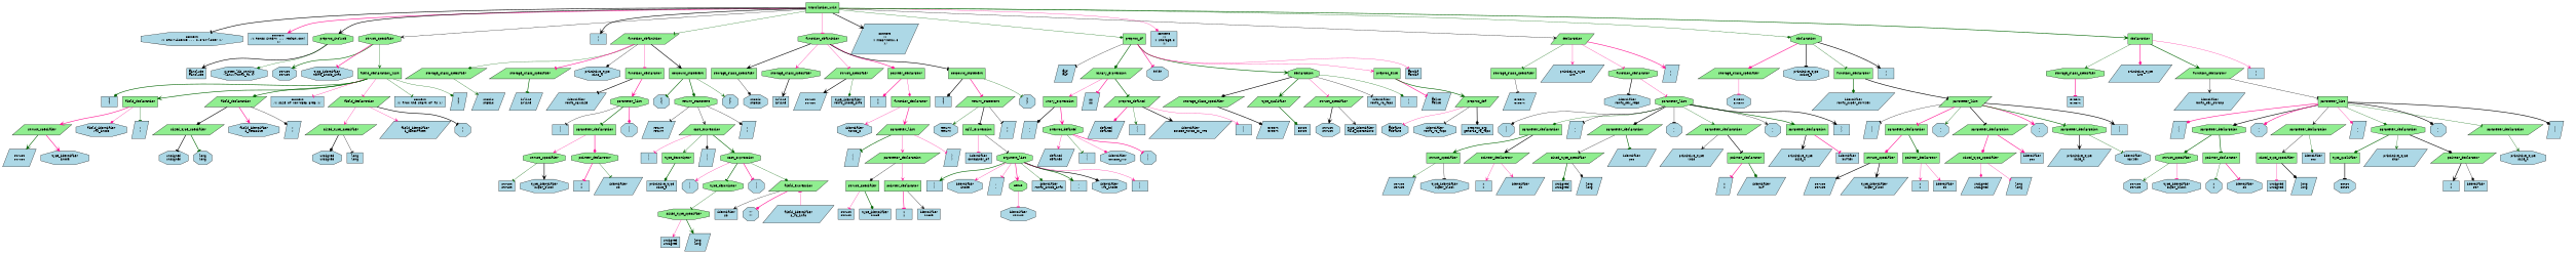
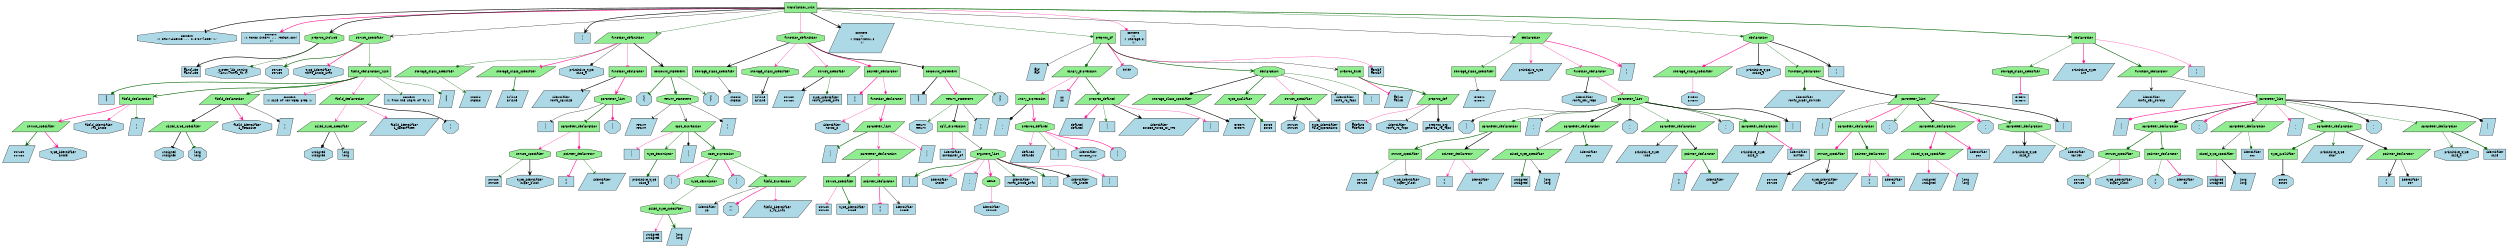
  digraph {
    fontname="DejaVu Sans Mono"
    rankdir=TB
    node [fillcolor=lightblue fontname="DejaVu Sans Mono" fontsize=10 shape=parallelogram style=filled]
    edge [arrowhead=vee color=deeppink fontname="DejaVu Sans Mono" fontsize=8 style=bold]
    n1 [fillcolor=lightgreen label=translation_unit shape=box]
    n2 [label="comment\n/* SPDX-License ... 2.0-or-later */" shape=octagon]
    n3 [label="comment\n/* RomFS intern ... redhat.com)\n */" shape=box]
    n4 [fillcolor=lightgreen label=preproc_include shape=octagon]
    n5 [fillcolor=lightgreen label=struct_specifier shape=octagon]
    n6 [label=";\n;" shape=box]
    n7 [fillcolor=lightgreen label=function_definition]
    n8 [fillcolor=lightgreen label=function_definition shape=octagon]
    n9 [label="comment\n/*\n * mmap-nommu.c\n */"]
    n10 [fillcolor=lightgreen label=preproc_if shape=box]
    n11 [label="comment\n/*\n * storage.c\n */" shape=box]
    n12 [fillcolor=lightgreen label=declaration]
    n13 [fillcolor=lightgreen label=declaration shape=octagon]
    n14 [fillcolor=lightgreen label=declaration shape=box]
    n15 [label="#include\n#include" shape=box]
    n16 [label="system_lib_string\n\<linux/romfs_fs.h\>" shape=octagon]
    n17 [label="struct\nstruct" shape=octagon]
    n18 [label="type_identifier\nromfs_inode_info" shape=octagon]
    n19 [fillcolor=lightgreen label=field_declaration_list shape=box]
    n20 [fillcolor=lightgreen label=storage_class_specifier]
    n21 [fillcolor=lightgreen label=storage_class_specifier]
    n22 [label="primitive_type\nsize_t" shape=octagon]
    n23 [fillcolor=lightgreen label=function_declarator shape=box]
    n24 [fillcolor=lightgreen label=compound_statement shape=box]
    n25 [fillcolor=lightgreen label=storage_class_specifier shape=box]
    n26 [fillcolor=lightgreen label=storage_class_specifier shape=octagon]
    n27 [fillcolor=lightgreen label=struct_specifier]
    n28 [fillcolor=lightgreen label=pointer_declarator shape=box]
    n29 [fillcolor=lightgreen label=compound_statement shape=box]
    n30 [label="#if\n#if"]
    n31 [fillcolor=lightgreen label=binary_expression]
    n32 [label="token\n\n" shape=octagon]
    n33 [fillcolor=lightgreen label=declaration shape=octagon]
    n34 [fillcolor=lightgreen label=preproc_else shape=box]
    n35 [label="#endif\n#endif" shape=box]
    n36 [fillcolor=lightgreen label=storage_class_specifier shape=box]
    n37 [label="primitive_type\nint"]
    n38 [fillcolor=lightgreen label=function_declarator shape=octagon]
    n39 [label=";\n;"]
    n40 [fillcolor=lightgreen label=storage_class_specifier]
    n41 [label="primitive_type\nssize_t" shape=octagon]
    n42 [fillcolor=lightgreen label=function_declarator shape=box]
    n43 [label=";\n;" shape=box]
    n44 [fillcolor=lightgreen label=storage_class_specifier shape=octagon]
    n45 [label="primitive_type\nint"]
    n46 [fillcolor=lightgreen label=function_declarator]
    n47 [label=";\n;" shape=box]
    n48 [label="\{\n\{" shape=box]
    n49 [fillcolor=lightgreen label=field_declaration shape=box]
    n50 [fillcolor=lightgreen label=field_declaration]
    n51 [label="comment\n/* size of non-data area */" shape=box]
    n52 [fillcolor=lightgreen label=field_declaration]
    n53 [label="comment\n/* from the start of fs */" shape=box]
    n54 [label="\}\n\}"]
    n55 [fillcolor=lightgreen label=struct_specifier]
    n56 [label="field_identifier\nvfs_inode" shape=octagon]
    n57 [label=";\n;"]
    n58 [fillcolor=lightgreen label=sized_type_specifier]
    n59 [label="field_identifier\ni_metasize" shape=octagon]
    n60 [label=";\n;"]
    n61 [fillcolor=lightgreen label=sized_type_specifier]
    n62 [label="field_identifier\ni_dataoffset"]
    n63 [label=";\n;" shape=octagon]
    n64 [label="struct\nstruct"]
    n65 [label="type_identifier\ninode" shape=octagon]
    n66 [label="unsigned\nunsigned" shape=octagon]
    n67 [label="long\nlong" shape=octagon]
    n68 [label="unsigned\nunsigned" shape=octagon]
    n69 [label="long\nlong" shape=box]
    n70 [label="static\nstatic"]
    n71 [label="inline\ninline"]
    n72 [label="identifier\nromfs_maxsize"]
    n73 [fillcolor=lightgreen label=parameter_list shape=octagon]
    n74 [label="\{\n\{" shape=octagon]
    n75 [fillcolor=lightgreen label=return_statement shape=octagon]
    n76 [label="\}\n\}" shape=octagon]
    n77 [label="(\n(" shape=box]
    n78 [fillcolor=lightgreen label=parameter_declaration shape=box]
    n79 [label=")\n)" shape=octagon]
    n80 [fillcolor=lightgreen label=struct_specifier shape=octagon]
    n81 [fillcolor=lightgreen label=pointer_declarator shape=octagon]
    n82 [label="struct\nstruct" shape=box]
    n83 [label="type_identifier\nsuper_block" shape=octagon]
    n84 [label="*\n*" shape=box]
    n85 [label="identifier\nsb"]
    n86 [label="return\nreturn"]
    n87 [fillcolor=lightgreen label=cast_expression]
    n88 [label=";\n;"]
    n89 [label="(\n(" shape=box]
    n90 [fillcolor=lightgreen label=type_descriptor shape=box]
    n91 [label=")\n)"]
    n92 [fillcolor=lightgreen label=cast_expression shape=octagon]
    n93 [label="primitive_type\nsize_t" shape=box]
    n94 [label="(\n(" shape=octagon]
    n95 [fillcolor=lightgreen label=type_descriptor shape=octagon]
    n96 [label=")\n)" shape=octagon]
    n97 [fillcolor=lightgreen label=field_expression]
    n98 [fillcolor=lightgreen label=sized_type_specifier shape=octagon]
    n99 [label="identifier\nsb" shape=box]
    n100 [label="-\>\n-\>" shape=octagon]
    n101 [label="field_identifier\ns_fs_info"]
    n102 [label="unsigned\nunsigned" shape=box]
    n103 [label="long\nlong"]
    n104 [label="static\nstatic" shape=octagon]
    n105 [label="inline\ninline" shape=box]
    n106 [label="struct\nstruct"]
    n107 [label="type_identifier\nromfs_inode_info" shape=box]
    n108 [label="*\n*" shape=box]
    n109 [fillcolor=lightgreen label=function_declarator shape=box]
    n110 [label="\{\n\{" shape=box]
    n111 [fillcolor=lightgreen label=return_statement]
    n112 [label="\}\n\}" shape=octagon]
    n113 [label="identifier\nROMFS_I" shape=octagon]
    n114 [fillcolor=lightgreen label=parameter_list]
    n115 [label="(\n("]
    n116 [fillcolor=lightgreen label=parameter_declaration]
    n117 [label=")\n)"]
    n118 [fillcolor=lightgreen label=struct_specifier shape=box]
    n119 [fillcolor=lightgreen label=pointer_declarator shape=box]
    n120 [label="struct\nstruct" shape=box]
    n121 [label="type_identifier\ninode" shape=box]
    n122 [label="*\n*" shape=box]
    n123 [label="identifier\ninode" shape=box]
    n124 [label="return\nreturn" shape=octagon]
    n125 [fillcolor=lightgreen label=call_expression shape=box]
    n126 [label=";\n;"]
    n127 [label="identifier\ncontainer_of" shape=box]
    n128 [fillcolor=lightgreen label=argument_list shape=octagon]
    n129 [label="(\n(" shape=box]
    n130 [label="identifier\ninode" shape=octagon]
    n131 [label=",\n,"]
    n132 [fillcolor=lightgreen label=ERROR shape=octagon]
    n133 [label="identifier\nromfs_inode_info" shape=box]
    n134 [label=",\n," shape=box]
    n135 [label="identifier\nvfs_inode" shape=octagon]
    n136 [label=")\n)" shape=box]
    n137 [label="identifier\nstruct" shape=octagon]
    n138 [fillcolor=lightgreen label=unary_expression shape=box]
    n139 [label="&&\n&&"]
    n140 [fillcolor=lightgreen label=preproc_defined]
    n141 [fillcolor=lightgreen label=storage_class_specifier]
    n142 [fillcolor=lightgreen label=type_qualifier]
    n143 [fillcolor=lightgreen label=struct_specifier]
    n144 [label="identifier\nromfs_ro_fops" shape=box]
    n145 [label=";\n;" shape=box]
    n146 [label="#else\n#else"]
    n147 [fillcolor=lightgreen label=preproc_def]
    n148 [label="!\n!"]
    n149 [fillcolor=lightgreen label=preproc_defined shape=octagon]
    n150 [label="defined\ndefined"]
    n151 [label="(\n(" shape=box]
    n152 [label="identifier\nCONFIG_ROMFS_ON_MTD"]
    n153 [label=")\n)" shape=box]
    n154 [label="defined\ndefined"]
    n155 [label="(\n(" shape=box]
    n156 [label="identifier\nCONFIG_MMU" shape=octagon]
    n157 [label=")\n)" shape=octagon]
    n158 [label="extern\nextern"]
    n159 [label="const\nconst" shape=box]
    n160 [label="struct\nstruct" shape=octagon]
    n161 [label="type_identifier\nfile_operations" shape=box]
    n162 [label="#define\n#define" shape=octagon]
    n163 [label="identifier\nromfs_ro_fops" shape=octagon]
    n164 [label="preproc_arg\ngeneric_ro_fops" shape=box]
    n165 [label="extern\nextern"]
    n166 [label="identifier\nromfs_dev_read" shape=octagon]
    n167 [fillcolor=lightgreen label=parameter_list shape=octagon]
    n168 [label="(\n(" shape=octagon]
    n169 [fillcolor=lightgreen label=parameter_declaration shape=box]
    n170 [label=",\n,"]
    n171 [fillcolor=lightgreen label=parameter_declaration]
    n172 [label=",\n," shape=octagon]
    n173 [fillcolor=lightgreen label=parameter_declaration]
    n174 [label=",\n," shape=octagon]
    n175 [fillcolor=lightgreen label=parameter_declaration shape=box]
    n176 [label=")\n)" shape=box]
    n177 [fillcolor=lightgreen label=struct_specifier shape=box]
    n178 [fillcolor=lightgreen label=pointer_declarator]
    n179 [fillcolor=lightgreen label=sized_type_specifier]
    n180 [label="identifier\npos"]
    n181 [label="primitive_type\nvoid"]
    n182 [fillcolor=lightgreen label=pointer_declarator shape=box]
    n183 [label="primitive_type\nsize_t"]
    n184 [label="identifier\nbuflen" shape=box]
    n185 [label="struct\nstruct"]
    n186 [label="type_identifier\nsuper_block" shape=octagon]
    n187 [label="*\n*" shape=box]
    n188 [label="identifier\nsb"]
    n189 [label="unsigned\nunsigned" shape=box]
    n190 [label="long\nlong"]
    n191 [label="*\n*"]
    n192 [label="identifier\nbuf"]
    n193 [label="extern\nextern" shape=octagon]
    n194 [label="identifier\nromfs_super_strnlen"]
    n195 [fillcolor=lightgreen label=parameter_list]
    n196 [label="(\n("]
    n197 [fillcolor=lightgreen label=parameter_declaration shape=box]
    n198 [label=",\n," shape=octagon]
    n199 [fillcolor=lightgreen label=parameter_declaration]
    n200 [label=",\n," shape=octagon]
    n201 [fillcolor=lightgreen label=parameter_declaration shape=octagon]
    n202 [label=")\n)" shape=box]
    n203 [fillcolor=lightgreen label=struct_specifier shape=box]
    n204 [fillcolor=lightgreen label=pointer_declarator shape=box]
    n205 [fillcolor=lightgreen label=sized_type_specifier]
    n206 [label="identifier\npos" shape=box]
    n207 [label="primitive_type\nsize_t"]
    n208 [label="identifier\nmaxlen" shape=octagon]
    n209 [label="struct\nstruct"]
    n210 [label="type_identifier\nsuper_block"]
    n211 [label="*\n*" shape=box]
    n212 [label="identifier\nsb" shape=box]
    n213 [label="unsigned\nunsigned"]
    n214 [label="long\nlong"]
    n215 [label="extern\nextern" shape=box]
    n216 [label="identifier\nromfs_dev_strcmp"]
    n217 [fillcolor=lightgreen label=parameter_list shape=box]
    n218 [label="(\n("]
    n219 [fillcolor=lightgreen label=parameter_declaration shape=octagon]
    n220 [label=",\n," shape=octagon]
    n221 [fillcolor=lightgreen label=parameter_declaration]
    n222 [label=",\n,"]
    n223 [fillcolor=lightgreen label=parameter_declaration shape=octagon]
    n224 [label=",\n," shape=octagon]
    n225 [fillcolor=lightgreen label=parameter_declaration]
    n226 [label=")\n)"]
    n227 [fillcolor=lightgreen label=struct_specifier shape=octagon]
    n228 [fillcolor=lightgreen label=pointer_declarator shape=box]
    n229 [fillcolor=lightgreen label=sized_type_specifier shape=box]
    n230 [label="identifier\npos" shape=box]
    n231 [fillcolor=lightgreen label=type_qualifier shape=box]
    n232 [label="primitive_type\nchar"]
    n233 [fillcolor=lightgreen label=pointer_declarator]
    n234 [label="primitive_type\nsize_t" shape=octagon]
+   n235 [label="identifier\nsize" shape=box]
    n236 [label="struct\nstruct" shape=octagon]
    n237 [label="type_identifier\nsuper_block" shape=octagon]
    n238 [label="*\n*" shape=octagon]
    n239 [label="identifier\nsb" shape=octagon]
    n240 [label="unsigned\nunsigned" shape=box]
    n241 [label="long\nlong"]
    n242 [label="const\nconst" shape=octagon]
    n243 [label="*\n*" shape=box]
    n244 [label="identifier\nstr" shape=box]
    n1 -> n2 [arrowhead=tee color=black]
    n1 -> n3
    n1 -> n4 [color=black]
    n1 -> n5 [color=black style=solid]
    n1 -> n6 [color=black]
    n1 -> n7 [arrowhead=tee color=darkgreen style=solid]
    n1 -> n8 [arrowhead=tee style=solid]
    n1 -> n9 [color=black]
    n1 -> n10 [arrowhead=diamond color=darkgreen style=solid]
    n1 -> n11 [arrowhead=diamond style=solid]
    n1 -> n12 [color=black style=solid]
    n1 -> n13 [arrowhead=diamond color=darkgreen style=solid]
    n1 -> n14 [color=darkgreen]
    n4 -> n15 [color=black]
    n4 -> n16 [arrowhead=diamond color=darkgreen style=solid]
    n5 -> n17 [color=darkgreen]
    n5 -> n18 [arrowhead=tee]
    n5 -> n19 [color=darkgreen style=solid]
    n7 -> n20 [arrowhead=diamond color=darkgreen style=solid]
    n7 -> n21 [arrowhead=tee]
    n7 -> n22 [arrowhead=diamond color=black style=solid]
    n7 -> n23 [arrowhead=tee style=solid]
    n7 -> n24 [color=black]
    n8 -> n25 [color=black]
    n8 -> n26 [style=solid]
    n8 -> n27 [arrowhead=tee style=solid]
    n8 -> n28 [arrowhead=diamond]
    n8 -> n29 [arrowhead=tee color=black]
    n10 -> n30 [arrowhead=tee color=black style=solid]
    n10 -> n31 [arrowhead=diamond color=darkgreen]
    n10 -> n32 [arrowhead=tee]
    n10 -> n33 [color=darkgreen]
-   n10 -> n34 [style=solid]
+   n10 -> n34 [color=black style=solid]
    n10 -> n35 [arrowhead=tee style=solid]
    n12 -> n36 [arrowhead=tee color=darkgreen style=solid]
    n12 -> n37 [style=solid]
    n12 -> n38 [arrowhead=tee style=solid]
    n12 -> n39
    n13 -> n40 [arrowhead=diamond]
    n13 -> n41 [arrowhead=tee color=black]
    n13 -> n42 [arrowhead=tee color=darkgreen style=solid]
    n13 -> n43 [color=black]
    n14 -> n44 [color=darkgreen style=solid]
    n14 -> n45 [arrowhead=diamond]
    n14 -> n46 [color=darkgreen]
    n14 -> n47 [style=solid]
    n19 -> n48 [arrowhead=diamond color=darkgreen]
    n19 -> n49 [color=darkgreen]
    n19 -> n50 [arrowhead=diamond color=darkgreen]
    n19 -> n51 [arrowhead=tee style=solid]
    n19 -> n52 [arrowhead=tee style=solid]
    n19 -> n53 [arrowhead=tee color=darkgreen style=solid]
    n19 -> n54 [arrowhead=diamond color=darkgreen style=solid]
    n20 -> n70 [color=darkgreen style=solid]
    n21 -> n71 [arrowhead=tee color=darkgreen]
    n23 -> n72 [arrowhead=tee color=black]
    n23 -> n73
    n24 -> n74 [arrowhead=tee color=darkgreen]
    n24 -> n75 [arrowhead=diamond color=darkgreen]
    n24 -> n76 [color=darkgreen style=solid]
    n25 -> n104 [arrowhead=diamond color=black style=solid]
    n26 -> n105 [color=black]
    n27 -> n106 [color=black]
    n27 -> n107 [arrowhead=diamond color=darkgreen style=solid]
    n28 -> n108 [arrowhead=diamond]
    n28 -> n109 [arrowhead=diamond style=solid]
    n29 -> n110 [arrowhead=diamond color=black]
    n29 -> n111 [arrowhead=tee]
    n29 -> n112 [arrowhead=tee color=darkgreen style=solid]
    n31 -> n138 [style=solid]
    n31 -> n139 [arrowhead=tee]
    n31 -> n140 [arrowhead=tee color=darkgreen]
    n33 -> n141 [arrowhead=diamond color=black]
    n33 -> n142 [color=darkgreen]
    n33 -> n143 [arrowhead=tee style=solid]
    n33 -> n144 [arrowhead=tee color=black style=solid]
    n33 -> n145 [arrowhead=diamond color=darkgreen style=solid]
    n34 -> n146 [arrowhead=tee]
    n34 -> n147 [color=darkgreen]
    n36 -> n165 [arrowhead=tee color=black style=solid]
    n38 -> n166 [arrowhead=tee color=black]
    n38 -> n167 [arrowhead=tee style=solid]
    n40 -> n193 [arrowhead=tee style=solid]
    n42 -> n194 [arrowhead=diamond color=darkgreen]
    n42 -> n195 [arrowhead=tee color=black]
    n44 -> n215 [arrowhead=tee]
    n46 -> n216 [color=black style=solid]
    n46 -> n217 [arrowhead=tee color=black style=solid]
    n49 -> n55
    n49 -> n56 [arrowhead=diamond style=solid]
    n49 -> n57 [arrowhead=tee color=darkgreen style=solid]
    n50 -> n58 [arrowhead=diamond color=black]
    n50 -> n59
    n50 -> n60 [arrowhead=diamond color=black style=solid]
    n52 -> n61 [style=solid]
    n52 -> n62 [style=solid]
    n52 -> n63 [arrowhead=tee color=black]
    n55 -> n64 [color=darkgreen]
    n55 -> n65
    n58 -> n66 [arrowhead=tee color=black]
    n58 -> n67 [arrowhead=tee color=darkgreen]
    n61 -> n68 [arrowhead=diamond color=black]
    n61 -> n69 [arrowhead=tee color=black style=solid]
    n73 -> n77 [arrowhead=tee color=black style=solid]
    n73 -> n78 [arrowhead=tee color=darkgreen]
    n73 -> n79 [arrowhead=diamond]
    n75 -> n86 [arrowhead=tee color=black style=solid]
    n75 -> n87 [color=black style=solid]
    n75 -> n88 [arrowhead=diamond color=black style=solid]
    n78 -> n80 [style=solid]
    n78 -> n81 [arrowhead=diamond]
    n80 -> n82 [arrowhead=tee color=darkgreen style=solid]
    n80 -> n83 [color=black]
    n81 -> n84 [arrowhead=tee]
    n81 -> n85 [arrowhead=tee color=darkgreen style=solid]
    n87 -> n89 [arrowhead=tee style=solid]
    n87 -> n90 [color=darkgreen style=solid]
    n87 -> n91 [arrowhead=diamond color=black style=solid]
    n87 -> n92 [color=darkgreen]
    n90 -> n93 [arrowhead=diamond color=darkgreen]
    n92 -> n94 [style=solid]
    n92 -> n95 [arrowhead=tee color=darkgreen]
    n92 -> n96 [arrowhead=tee]
    n92 -> n97 [arrowhead=diamond color=darkgreen style=solid]
    n95 -> n98 [arrowhead=tee color=darkgreen style=solid]
    n97 -> n99 [color=black style=solid]
    n97 -> n100 [arrowhead=diamond]
-   n101 -> n97 [arrowhead=tee style=solid]
+   n97 -> n101 [arrowhead=tee style=solid]
    n98 -> n102 [style=solid]
    n98 -> n103 [color=darkgreen]
    n109 -> n113 [style=solid]
    n109 -> n114
    n111 -> n124 [color=darkgreen style=solid]
    n111 -> n125 [arrowhead=tee color=black]
    n111 -> n126 [arrowhead=tee color=black style=solid]
    n114 -> n115 [arrowhead=tee color=darkgreen]
    n114 -> n116 [style=solid]
    n114 -> n117 [arrowhead=tee style=solid]
    n116 -> n118 [arrowhead=diamond color=black style=solid]
    n116 -> n119 [style=solid]
    n118 -> n120 [arrowhead=tee style=solid]
    n118 -> n121 [arrowhead=diamond color=darkgreen]
    n119 -> n122 [arrowhead=tee]
    n119 -> n123 [color=black style=solid]
    n125 -> n127 [arrowhead=tee style=solid]
    n125 -> n128 [arrowhead=tee color=black style=solid]
    n128 -> n129 [color=darkgreen]
    n128 -> n130 [style=solid]
    n128 -> n131 [arrowhead=tee style=solid]
    n128 -> n132
    n128 -> n133 [arrowhead=diamond color=darkgreen style=solid]
    n128 -> n134 [color=darkgreen]
    n128 -> n135 [arrowhead=diamond color=black]
    n128 -> n136 [style=solid]
    n132 -> n137 [arrowhead=tee style=solid]
    n138 -> n148 [arrowhead=diamond color=black]
    n138 -> n149
    n140 -> n150 [arrowhead=diamond]
    n140 -> n151 [color=darkgreen style=solid]
    n140 -> n152 [color=black]
    n140 -> n153 [style=solid]
    n141 -> n158 [arrowhead=diamond color=black]
    n142 -> n159 [arrowhead=diamond color=darkgreen]
    n143 -> n160 [color=black]
    n143 -> n161 [color=black style=solid]
    n147 -> n162 [arrowhead=tee style=solid]
    n147 -> n163 [arrowhead=tee color=black style=solid]
    n147 -> n164 [arrowhead=diamond color=black]
    n149 -> n154 [style=solid]
    n149 -> n155 [arrowhead=tee color=darkgreen style=solid]
    n149 -> n156 [arrowhead=diamond style=solid]
    n149 -> n157 [arrowhead=tee]
    n167 -> n168 [arrowhead=diamond color=black style=solid]
    n167 -> n169 [arrowhead=diamond color=darkgreen style=solid]
    n167 -> n170 [arrowhead=tee color=black style=solid]
    n167 -> n171 [arrowhead=diamond color=black]
    n167 -> n172 [arrowhead=tee color=black style=solid]
    n167 -> n173 [color=darkgreen style=solid]
    n167 -> n174 [color=black style=solid]
    n167 -> n175 [color=darkgreen]
    n167 -> n176 [color=black]
    n169 -> n177 [color=darkgreen]
    n169 -> n178 [color=black]
    n171 -> n179 [arrowhead=tee color=black style=solid]
    n171 -> n180 [arrowhead=tee color=darkgreen]
    n173 -> n181 [color=black style=solid]
    n173 -> n182 [arrowhead=tee color=black]
    n175 -> n183 [color=black]
    n175 -> n184 [arrowhead=tee]
    n177 -> n185 [color=darkgreen style=solid]
    n177 -> n186 [arrowhead=tee color=black style=solid]
    n178 -> n187 [style=solid]
    n178 -> n188 [style=solid]
    n179 -> n189 [arrowhead=diamond color=darkgreen]
    n179 -> n190 [arrowhead=diamond color=black style=solid]
    n182 -> n191 [arrowhead=tee]
    n182 -> n192 [arrowhead=diamond color=darkgreen]
    n195 -> n196 [arrowhead=tee color=black style=solid]
    n195 -> n197 [arrowhead=tee]
    n195 -> n198 [color=darkgreen style=solid]
    n195 -> n199 [arrowhead=tee color=black]
    n195 -> n200
    n195 -> n201 [arrowhead=tee color=darkgreen]
    n195 -> n202 [color=black]
    n197 -> n203 [arrowhead=diamond]
    n197 -> n204 [arrowhead=diamond color=darkgreen]
    n199 -> n205 [arrowhead=diamond]
    n199 -> n206
    n201 -> n207 [color=black]
    n201 -> n208 [arrowhead=tee color=darkgreen style=solid]
    n203 -> n209 [color=black]
    n203 -> n210 [color=black]
    n204 -> n211 [style=solid]
    n204 -> n212 [style=solid]
    n205 -> n213 [arrowhead=diamond style=solid]
    n205 -> n214 [arrowhead=tee style=solid]
    n217 -> n218 [arrowhead=diamond]
    n217 -> n219 [arrowhead=diamond color=black]
    n217 -> n220 [arrowhead=diamond]
    n217 -> n221 [color=black style=solid]
    n217 -> n222 [arrowhead=diamond style=solid]
    n217 -> n223 [arrowhead=diamond color=darkgreen style=solid]
    n217 -> n224 [arrowhead=diamond color=black]
    n217 -> n225 [arrowhead=tee color=darkgreen style=solid]
    n217 -> n226 [arrowhead=diamond color=black]
    n219 -> n227 [arrowhead=diamond color=darkgreen]
    n219 -> n228 [arrowhead=tee color=darkgreen]
    n221 -> n229 [color=black style=solid]
    n221 -> n230 [arrowhead=diamond color=darkgreen style=solid]
    n223 -> n231 [arrowhead=diamond color=darkgreen]
    n223 -> n232 [color=darkgreen style=solid]
    n223 -> n233 [arrowhead=diamond color=black]
    n225 -> n234 [color=darkgreen style=solid]
+   n225 -> n235 [arrowhead=diamond color=darkgreen]
    n227 -> n236 [color=darkgreen style=solid]
    n227 -> n237 [arrowhead=tee style=solid]
    n228 -> n238 [arrowhead=tee color=darkgreen style=solid]
    n228 -> n239 [arrowhead=tee]
    n229 -> n240 [arrowhead=tee style=solid]
    n229 -> n241 [arrowhead=diamond color=black]
    n231 -> n242 [arrowhead=tee color=black]
    n233 -> n243 [color=black]
    n233 -> n244 [arrowhead=diamond color=black style=solid]
  }
